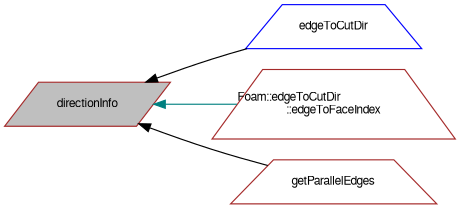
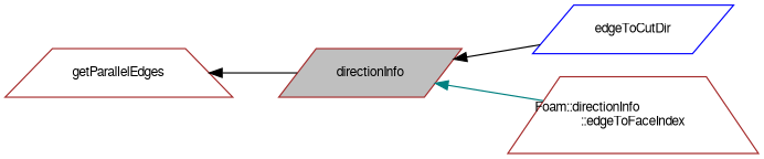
  digraph {
    rankdir=LR
    node [color=brown fontname=FreeSans fontsize=10 shape=parallelogram]
    edge [color=black dir=back fontname=FreeSans fontsize=10 labelfontname=FreeSans labelfontsize=10 style=solid]
    n1 [fillcolor=grey75 fontcolor=black height=0.2 label=directionInfo style=filled width=0.4]
-   n2 [color=blue height=0.2 label=edgeToCutDir shape=trapezium width=0.4]
-   n3 [height=0.2 label="Foam::edgeToCutDir\l::edgeToFaceIndex" shape=trapezium width=0.4]
+   n2 [color=blue height=0.2 label=edgeToCutDir width=0.4]
+   n3 [height=0.2 label="Foam::directionInfo\l::edgeToFaceIndex" shape=trapezium width=0.4]
    n4 [height=0.2 label=getParallelEdges shape=trapezium width=0.4]
    n1 -> n2
    n1 -> n3 [color=teal]
-   n1 -> n4
+   n4 -> n1
  }
